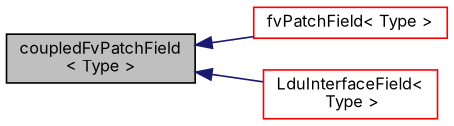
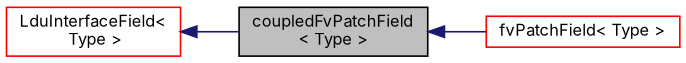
  digraph {
    fontname=Inter
    rankdir=LR
    node [color=red fontname=Inter fontsize=10 shape=record]
    edge [color=midnightblue dir=back fontname=Inter fontsize=10 labelfontname=Helvetica labelfontsize=10 style=solid]
    n1 [color=black fillcolor=grey75 fontcolor=black height=0.2 label="coupledFvPatchField\l\< Type \>" style=filled width=0.4]
    n2 [height=0.2 label="fvPatchField\< Type \>" width=0.4]
    n3 [height=0.2 label="LduInterfaceField\<\l Type \>" width=0.4]
    n1 -> n2
-   n1 -> n3
+   n3 -> n1
  }
